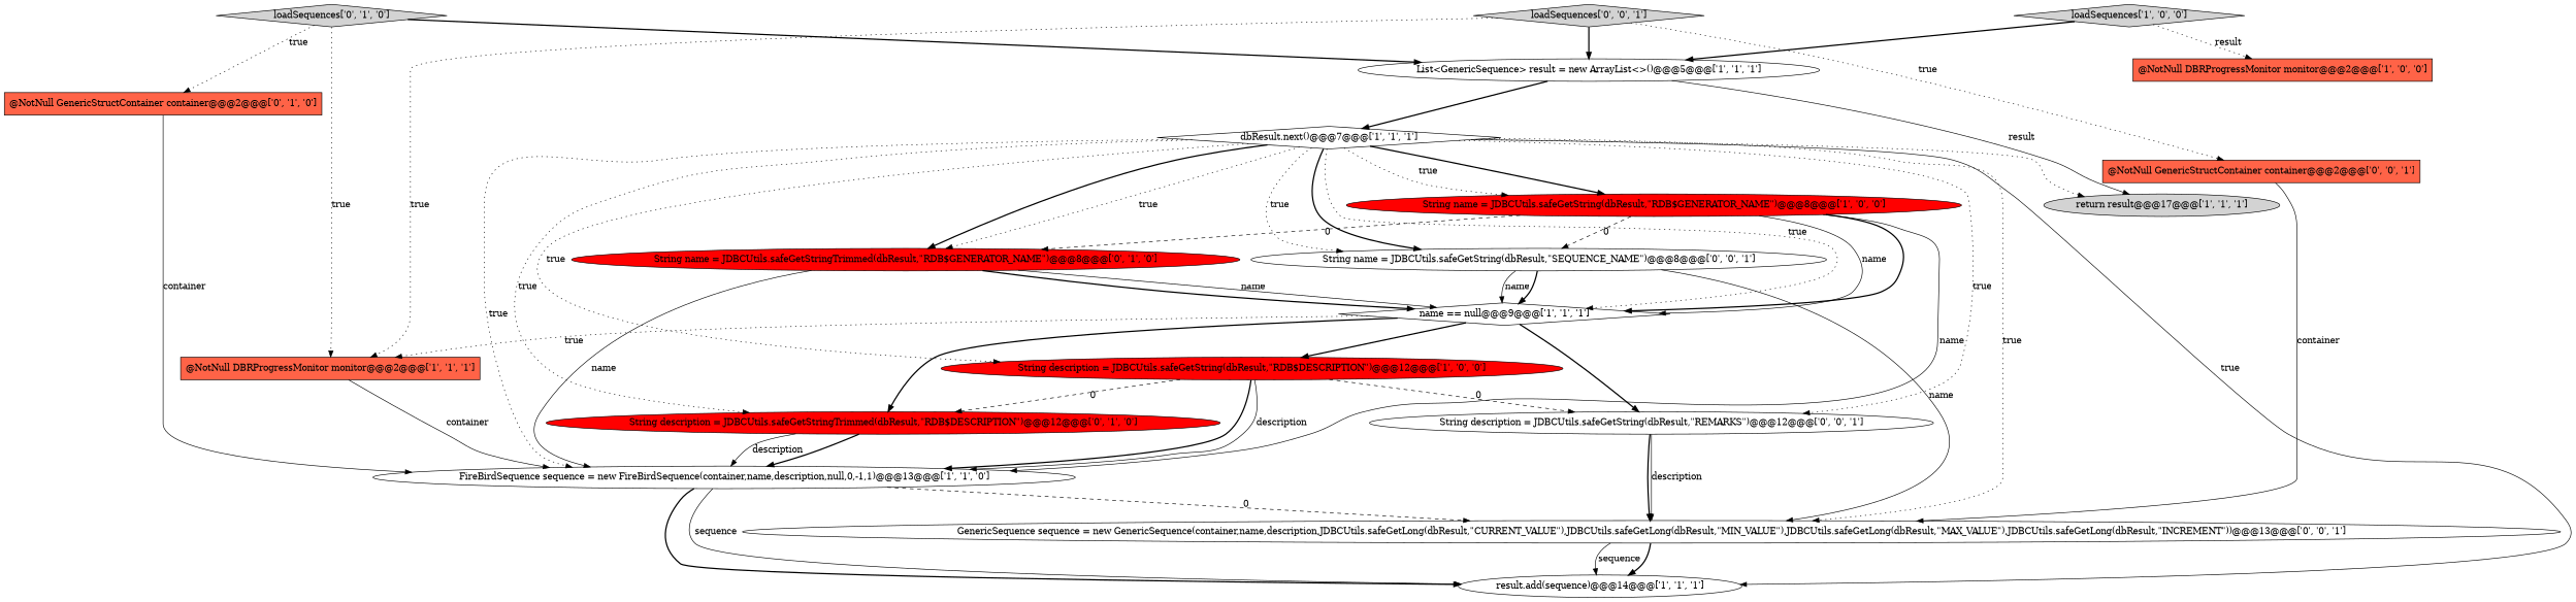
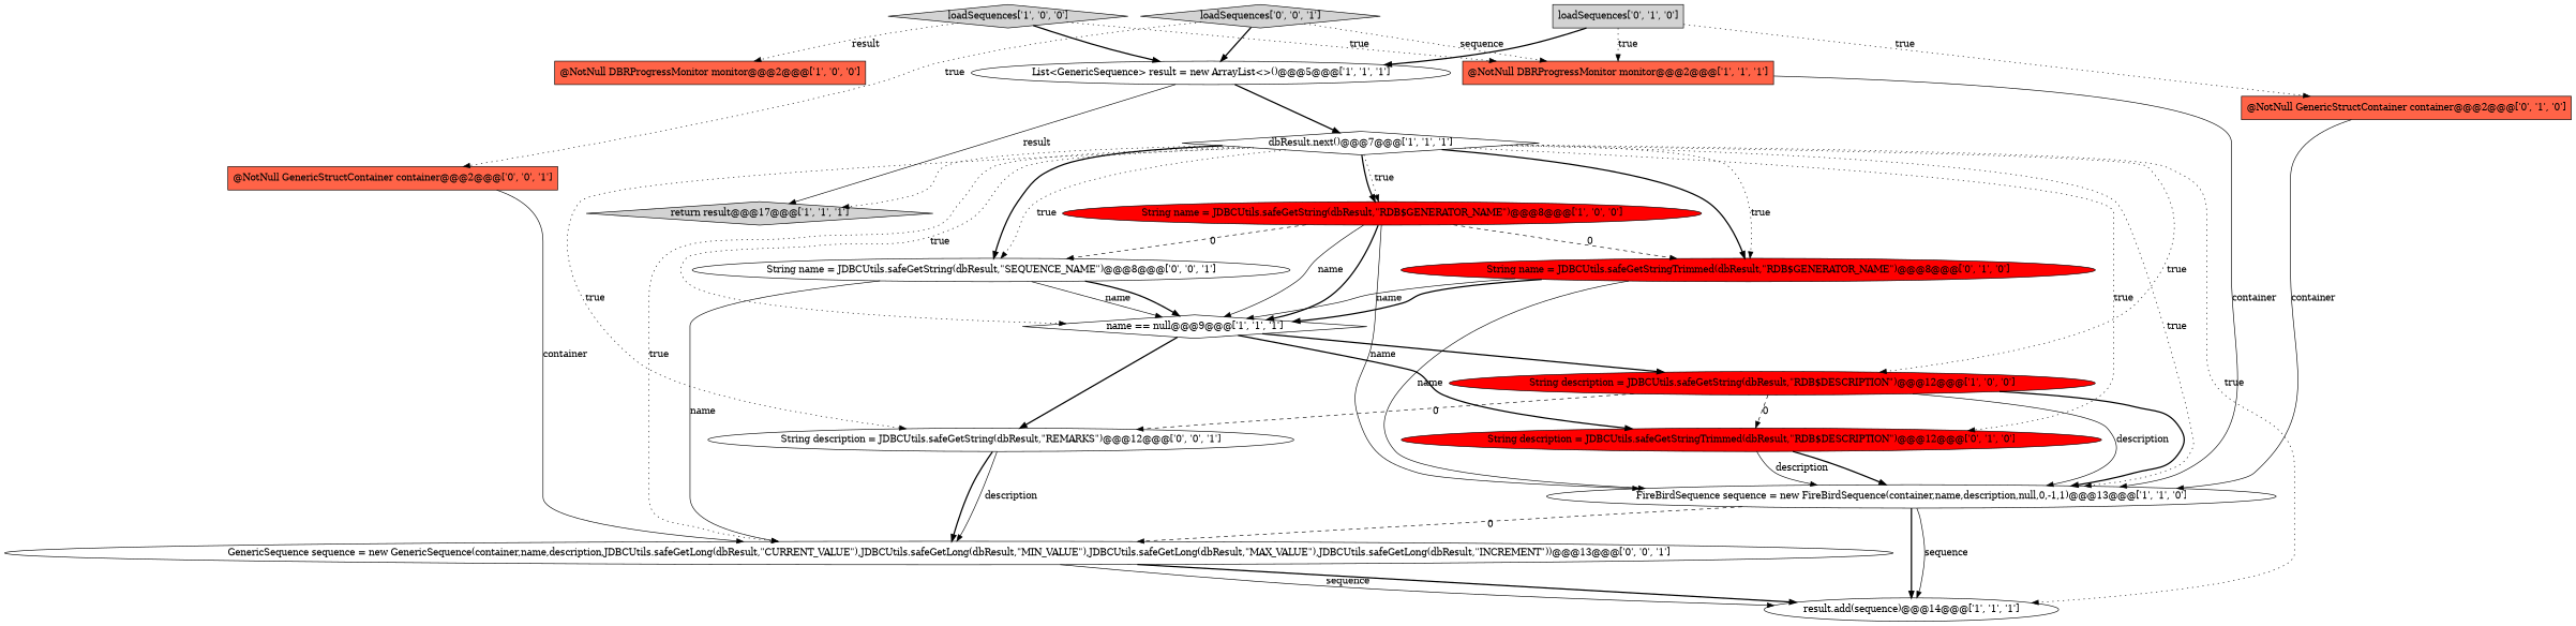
  digraph {
    node [fillcolor=white shape=ellipse style=filled]
    edge [style=bold]
    n1 [fillcolor=red label="String name = JDBCUtils.safeGetString(dbResult,\"RDB$GENERATOR_NAME\")@@@8@@@['1', '0', '0']"]
    n2 [fillcolor=red label="String name = JDBCUtils.safeGetStringTrimmed(dbResult,\"RDB$GENERATOR_NAME\")@@@8@@@['0', '1', '0']"]
    n3 [label="name == null@@@9@@@['1', '1', '1']" shape=diamond]
    n4 [label="String name = JDBCUtils.safeGetString(dbResult,\"SEQUENCE_NAME\")@@@8@@@['0', '0', '1']"]
    n5 [label="FireBirdSequence sequence = new FireBirdSequence(container,name,description,null,0,-1,1)@@@13@@@['1', '1', '0']"]
    n6 [fillcolor=red label="String description = JDBCUtils.safeGetStringTrimmed(dbResult,\"RDB$DESCRIPTION\")@@@12@@@['0', '1', '0']"]
    n7 [fillcolor=red label="String description = JDBCUtils.safeGetString(dbResult,\"RDB$DESCRIPTION\")@@@12@@@['1', '0', '0']"]
    n8 [label="String description = JDBCUtils.safeGetString(dbResult,\"REMARKS\")@@@12@@@['0', '0', '1']"]
    n9 [label="GenericSequence sequence = new GenericSequence(container,name,description,JDBCUtils.safeGetLong(dbResult,\"CURRENT_VALUE\"),JDBCUtils.safeGetLong(dbResult,\"MIN_VALUE\"),JDBCUtils.safeGetLong(dbResult,\"MAX_VALUE\"),JDBCUtils.safeGetLong(dbResult,\"INCREMENT\"))@@@13@@@['0', '0', '1']"]
    n10 [label="result.add(sequence)@@@14@@@['1', '1', '1']"]
    n11 [fillcolor=tomato label="@NotNull DBRProgressMonitor monitor@@@2@@@['1', '1', '1']" shape=box]
    n12 [label="dbResult.next()@@@7@@@['1', '1', '1']" shape=diamond]
-   n13 [fillcolor=lightgray label="return result@@@17@@@['1', '1', '1']"]
+   n13 [fillcolor=lightgray label="return result@@@17@@@['1', '1', '1']" shape=diamond]
    n14 [fillcolor=tomato label="@NotNull GenericStructContainer container@@@2@@@['0', '0', '1']" shape=box]
    n15 [fillcolor=lightgray label="loadSequences['0', '0', '1']" shape=diamond]
    n16 [label="List<GenericSequence> result = new ArrayList<>()@@@5@@@['1', '1', '1']"]
-   n17 [fillcolor=lightgray label="loadSequences['0', '1', '0']" shape=diamond]
+   n17 [fillcolor=lightgray label="loadSequences['0', '1', '0']" shape=box]
    n18 [fillcolor=tomato label="@NotNull GenericStructContainer container@@@2@@@['0', '1', '0']" shape=box]
    n19 [fillcolor=tomato label="@NotNull DBRProgressMonitor monitor@@@2@@@['1', '0', '0']" shape=box]
    n20 [fillcolor=lightgray label="loadSequences['1', '0', '0']" shape=diamond]
    n1 -> n2 [label=0 style=dashed]
    n1 -> n3
    n1 -> n3 [label=name style=solid]
    n1 -> n4 [label=0 style=dashed]
    n1 -> n5 [label=name style=solid]
    n2 -> n3 [label=name style=solid]
    n2 -> n3
    n2 -> n5 [label=name style=solid]
    n3 -> n6
    n3 -> n7
    n3 -> n8
    n4 -> n3 [label=name style=solid]
    n4 -> n3
    n4 -> n9 [label=name style=solid]
    n5 -> n9 [label=0 style=dashed]
    n5 -> n10
    n5 -> n10 [label=sequence style=solid]
    n6 -> n5
    n6 -> n5 [label=description style=solid]
    n7 -> n5
    n7 -> n5 [label=description style=solid]
    n7 -> n6 [label=0 style=dashed]
    n7 -> n8 [label=0 style=dashed]
    n8 -> n9 [label=description style=solid]
    n8 -> n9
    n9 -> n10
    n9 -> n10 [label=sequence style=solid]
    n11 -> n5 [label=container style=solid]
    n12 -> n1
    n12 -> n1 [label=true style=dotted]
    n12 -> n2 [label=true style=dotted]
    n12 -> n2
    n12 -> n3 [label=true style=dotted]
    n12 -> n4 [label=true style=dotted]
    n12 -> n4
    n12 -> n5 [label=true style=dotted]
    n12 -> n6 [label=true style=dotted]
    n12 -> n7 [label=true style=dotted]
    n12 -> n8 [label=true style=dotted]
    n12 -> n9 [label=true style=dotted]
-   n12 -> n10 [label=true style=solid]
+   n12 -> n10 [label=true style=dotted]
    n12 -> n13 [style=dotted]
    n14 -> n9 [label=container style=solid]
-   n15 -> n11 [label=true style=dotted]
+   n15 -> n11 [label=sequence style=dotted]
    n15 -> n14 [label=true style=dotted]
    n15 -> n16
    n16 -> n12
    n16 -> n13 [label=result style=solid]
    n17 -> n11 [label=true style=dotted]
    n17 -> n16
    n17 -> n18 [label=true style=dotted]
    n18 -> n5 [label=container style=solid]
-   n3 -> n11 [label=true style=dotted]
+   n20 -> n11 [label=true style=dotted]
    n20 -> n16
    n20 -> n19 [label=result style=dotted]
  }
